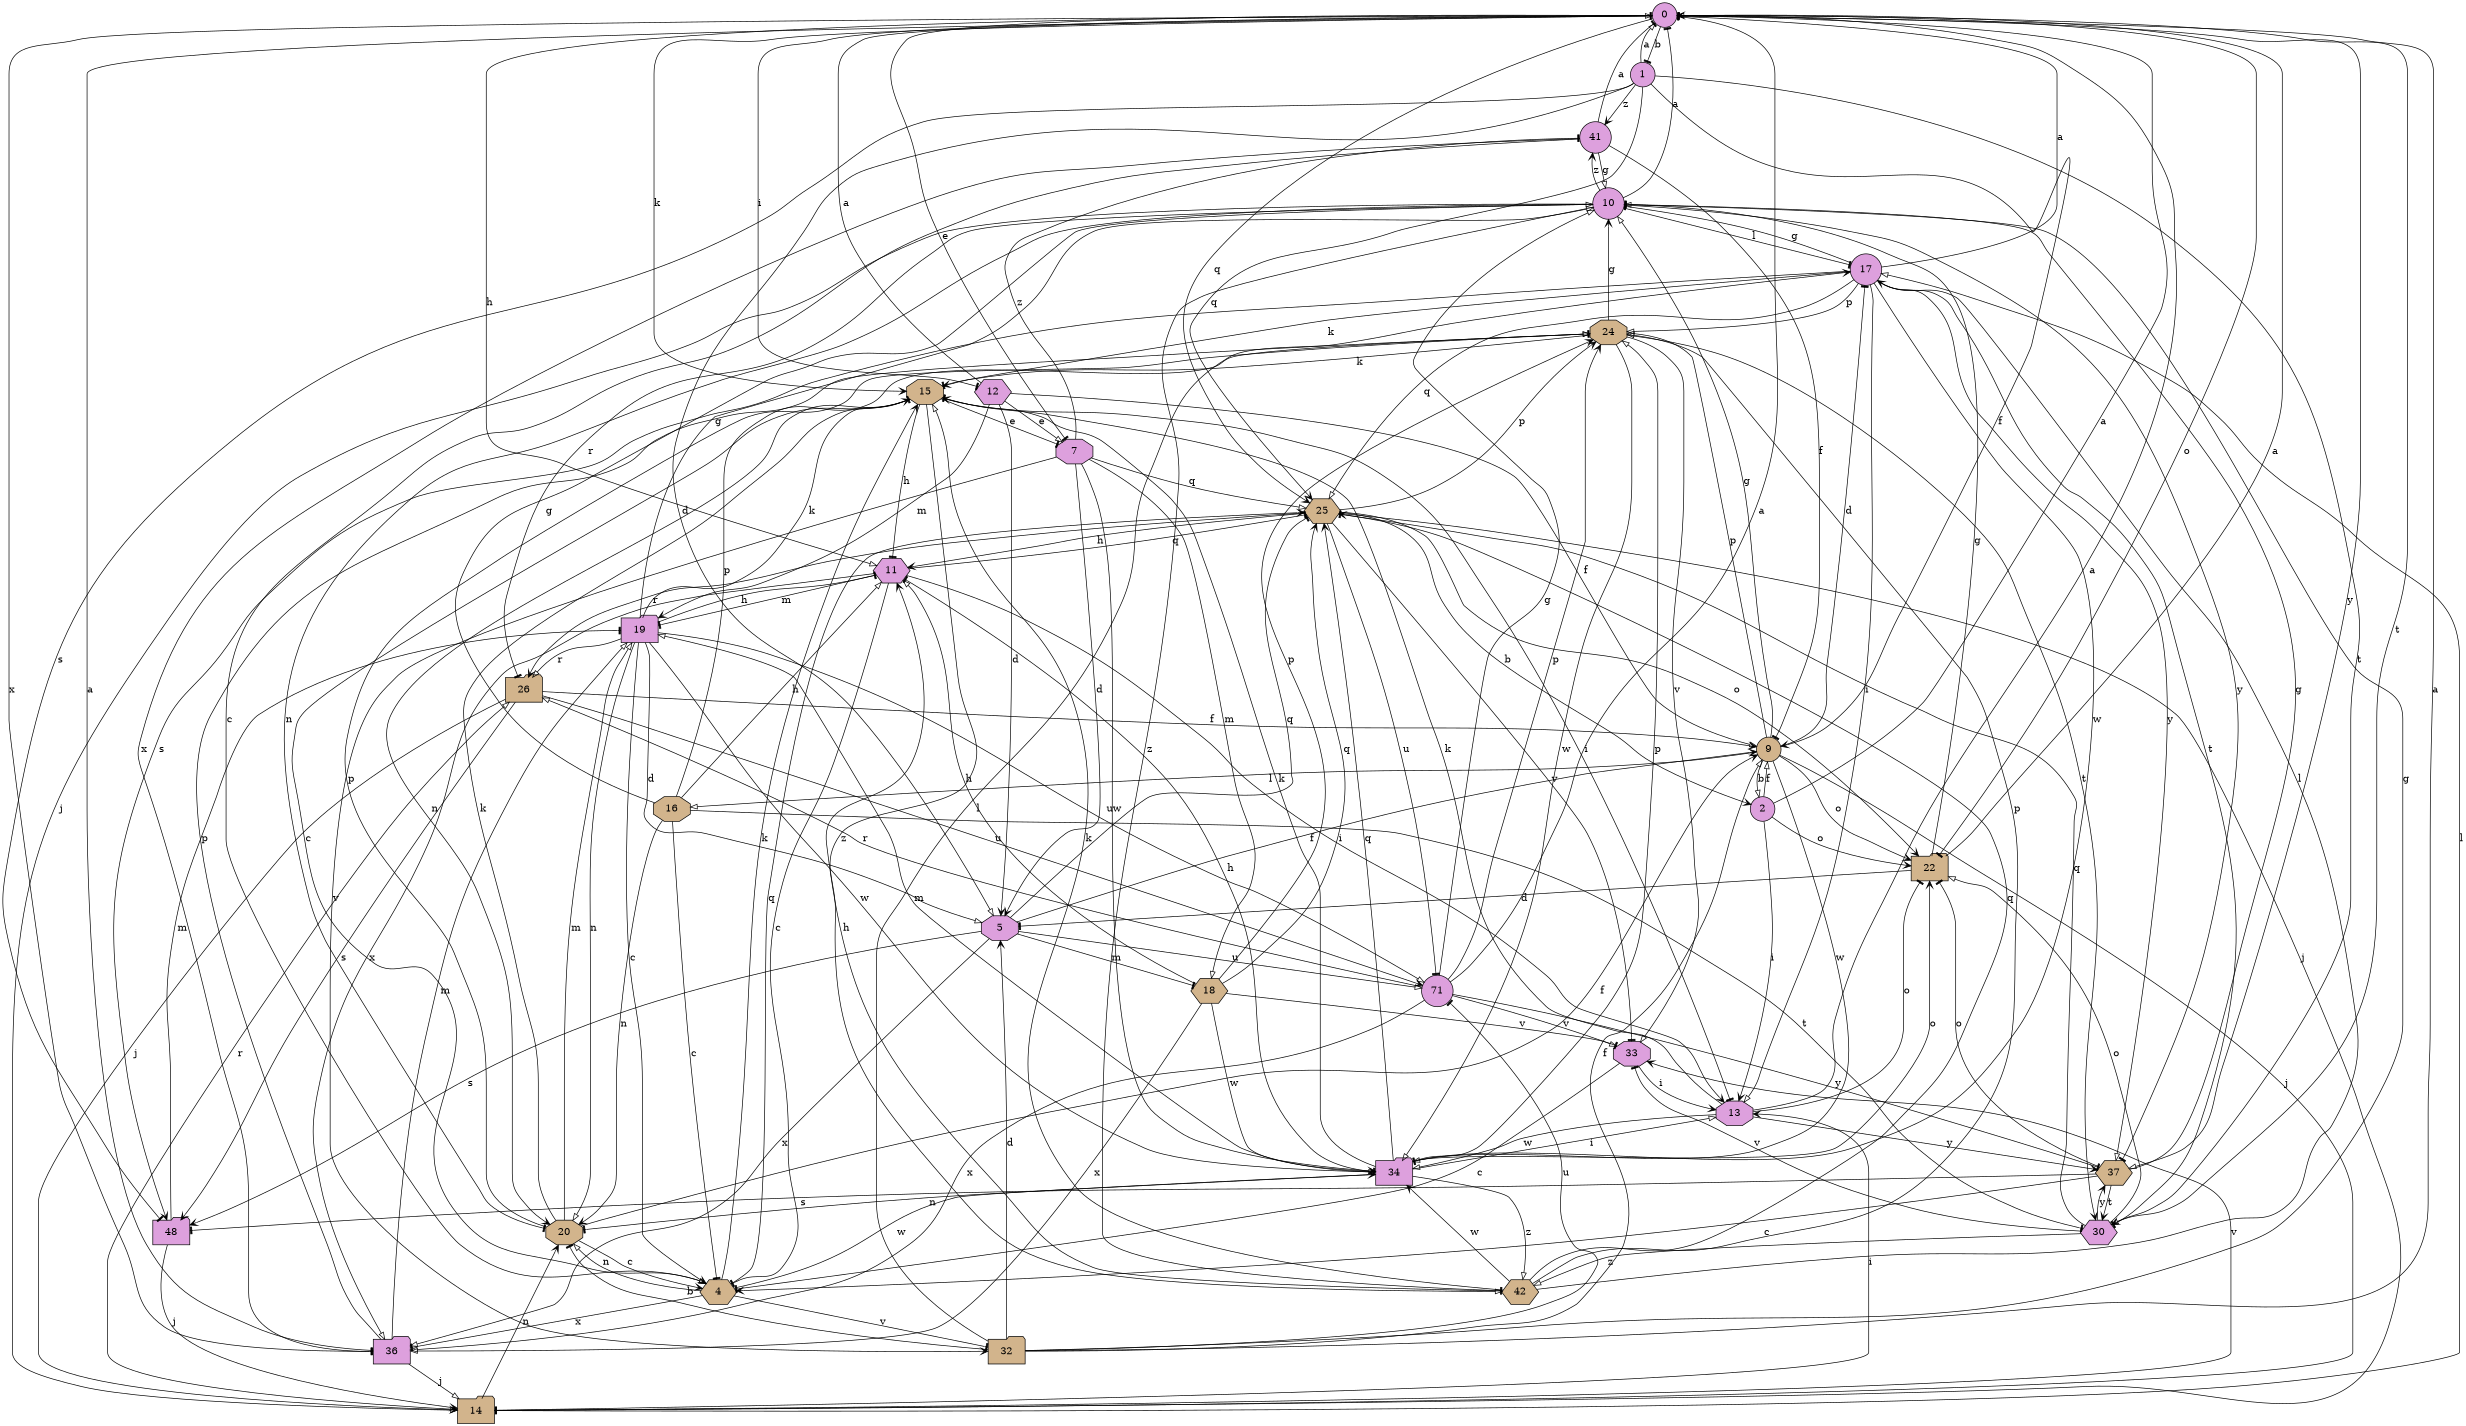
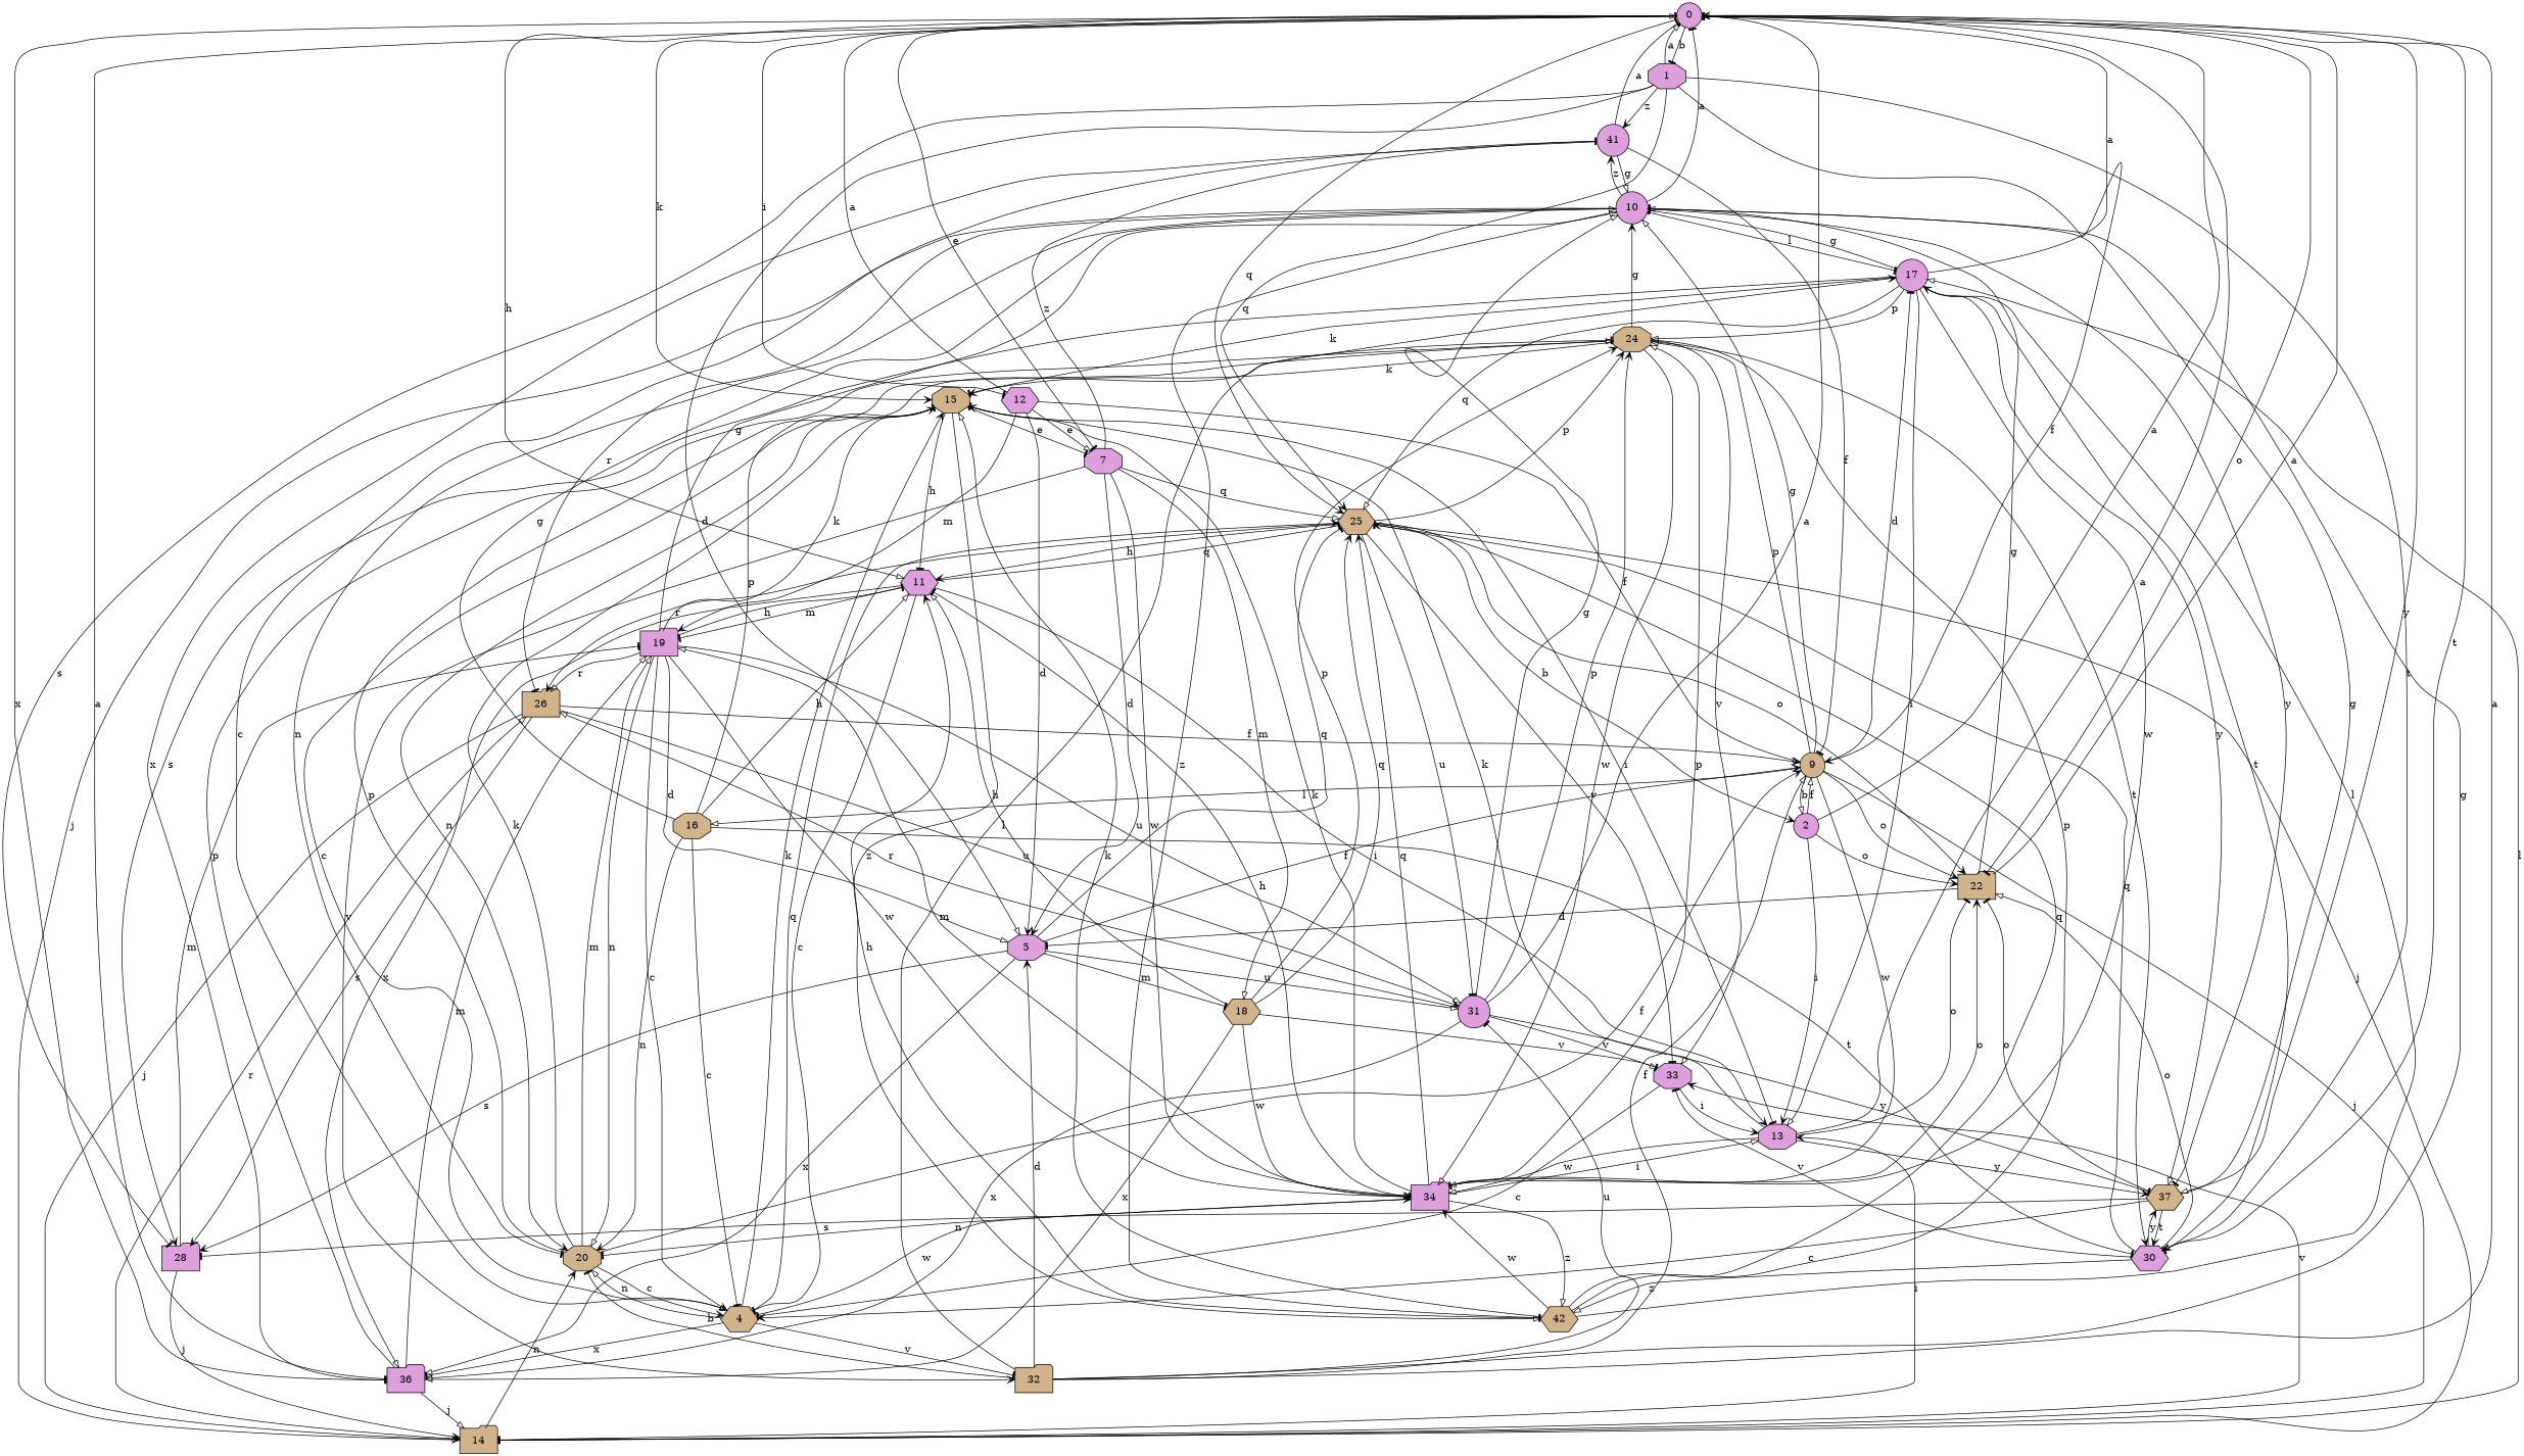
  strict digraph {
    node [fillcolor=plum shape=octagon style=filled]
    edge [arrowhead=onormal]
    0 [shape=circle]
-   1 [shape=circle]
+   1
    7
    11 [shape=hexagon]
    12 [shape=hexagon]
    15 [fillcolor=tan]
    22 [fillcolor=tan shape=folder]
    25 [fillcolor=tan shape=hexagon]
    30 [shape=hexagon]
    36 [shape=folder]
    37 [fillcolor=tan shape=hexagon]
    5
    9 [fillcolor=tan shape=circle]
-   28 [shape=folder label=48]
+   28 [shape=folder]
    41 [shape=circle]
    32 [fillcolor=tan shape=folder]
    34 [shape=folder]
    18 [fillcolor=tan shape=hexagon]
    13
    4 [fillcolor=tan shape=hexagon]
    19 [shape=folder]
    20 [fillcolor=tan]
    42 [fillcolor=tan shape=hexagon]
    10 [shape=circle]
    2 [shape=circle]
-   31 [shape=circle label=71]
+   31 [shape=circle]
    14 [fillcolor=tan shape=folder]
    24 [fillcolor=tan]
    26 [fillcolor=tan shape=folder]
    33
    16 [fillcolor=tan]
    17 [shape=circle]
    0 -> 1 [arrowhead=tee label=b]
    0 -> 7 [arrowhead=tee label=e]
    0 -> 11 [label=h]
    0 -> 12 [arrowhead=tee label=i]
    0 -> 15 [arrowhead=vee label=k]
    0 -> 22 [arrowhead=tee label=o]
    0 -> 25 [arrowhead=vee label=q]
    0 -> 30 [label=t]
    0 -> 36 [arrowhead=tee label=x]
    0 -> 37 [label=y]
    1 -> 0 [label=a]
    1 -> 25 [arrowhead=vee label=q]
    1 -> 30 [arrowhead=vee label=t]
    1 -> 5 [label=d]
    1 -> 9 [arrowhead=vee label=f]
    1 -> 28 [arrowhead=tee label=s]
    1 -> 41 [arrowhead=vee label=z]
    7 -> 25 [label=q]
    7 -> 5 [arrowhead=vee label=d]
    7 -> 41 [arrowhead=tee label=z]
    7 -> 32 [arrowhead=vee label=v]
    7 -> 34 [arrowhead=vee label=w]
    7 -> 18 [label=m]
    11 -> 25 [arrowhead=tee label=q]
    11 -> 36 [label=x]
    11 -> 13 [arrowhead=vee label=i]
    11 -> 4 [arrowhead=tee label=c]
    11 -> 19 [arrowhead=tee label=m]
    12 -> 0 [arrowhead=tee label=a]
    12 -> 7 [label=e]
    12 -> 5 [arrowhead=vee label=d]
    12 -> 9 [label=f]
    12 -> 19 [arrowhead=vee label=m]
    15 -> 7 [arrowhead=tee label=e]
    15 -> 11 [arrowhead=tee label=h]
    15 -> 13 [arrowhead=tee label=i]
    15 -> 4 [label=c]
    15 -> 20 [arrowhead=vee label=n]
    15 -> 42 [label=z]
    22 -> 0 [label=a]
    22 -> 5 [arrowhead=tee label=d]
    22 -> 10 [arrowhead=tee label=g]
    25 -> 11 [arrowhead=vee label=h]
    25 -> 22 [arrowhead=vee label=o]
    25 -> 2 [arrowhead=vee label=b]
    25 -> 31 [arrowhead=tee label=u]
    25 -> 14 [arrowhead=tee label=j]
    25 -> 24 [arrowhead=vee label=p]
    25 -> 26 [arrowhead=vee label=r]
    25 -> 33 [arrowhead=tee label=v]
    30 -> 22 [label=o]
    30 -> 25 [arrowhead=tee label=q]
    30 -> 37 [arrowhead=vee label=y]
    30 -> 42 [label=z]
    30 -> 33 [arrowhead=tee label=v]
    36 -> 0 [label=a]
    36 -> 19 [label=m]
    36 -> 14 [label=j]
    36 -> 24 [label=p]
    37 -> 22 [arrowhead=tee label=o]
    37 -> 30 [arrowhead=vee label=t]
    37 -> 28 [arrowhead=tee label=s]
    37 -> 4 [arrowhead=vee label=c]
    37 -> 10 [arrowhead=tee label=g]
    5 -> 25 [arrowhead=tee label=q]
    5 -> 36 [label=x]
    5 -> 9 [arrowhead=vee label=f]
    5 -> 28 [arrowhead=vee label=s]
    5 -> 18 [arrowhead=tee label=m]
    5 -> 31 [label=u]
    9 -> 22 [arrowhead=vee label=o]
    9 -> 34 [arrowhead=tee label=w]
    9 -> 10 [label=g]
    9 -> 2 [label=b]
    9 -> 14 [arrowhead=tee label=j]
    9 -> 24 [label=p]
    9 -> 16 [label=l]
    9 -> 17 [arrowhead=tee label=d]
    28 -> 19 [arrowhead=tee label=m]
    28 -> 14 [arrowhead=vee label=j]
    41 -> 0 [arrowhead=tee label=a]
    41 -> 36 [arrowhead=tee label=x]
    41 -> 9 [arrowhead=tee label=f]
    41 -> 4 [label=c]
    41 -> 10 [label=g]
    32 -> 0 [arrowhead=tee label=a]
    32 -> 5 [arrowhead=vee label=d]
    32 -> 9 [label=f]
    32 -> 20 [arrowhead=tee label=b]
    32 -> 10 [label=g]
    32 -> 31 [arrowhead=tee label=u]
    32 -> 17 [arrowhead=vee label=l]
    34 -> 11 [arrowhead=tee label=h]
    34 -> 15 [arrowhead=tee label=k]
    34 -> 22 [arrowhead=vee label=o]
    34 -> 25 [arrowhead=vee label=q]
    34 -> 13 [label=i]
    34 -> 19 [label=m]
    34 -> 20 [arrowhead=tee label=n]
    34 -> 42 [label=z]
    34 -> 24 [label=p]
    18 -> 11 [label=h]
    18 -> 25 [arrowhead=vee label=q]
    18 -> 36 [label=x]
    18 -> 34 [arrowhead=tee label=w]
    18 -> 24 [arrowhead=vee label=p]
    18 -> 33 [arrowhead=tee label=v]
    13 -> 0 [arrowhead=vee label=a]
    13 -> 15 [arrowhead=vee label=k]
    13 -> 22 [arrowhead=tee label=o]
    13 -> 37 [arrowhead=vee label=y]
    13 -> 34 [label=w]
    4 -> 15 [arrowhead=vee label=k]
    4 -> 25 [arrowhead=vee label=q]
    4 -> 36 [arrowhead=tee label=x]
    4 -> 32 [arrowhead=tee label=v]
    4 -> 34 [arrowhead=vee label=w]
    4 -> 20 [label=n]
    19 -> 11 [arrowhead=tee label=h]
    19 -> 15 [arrowhead=vee label=k]
    19 -> 5 [label=d]
    19 -> 34 [label=w]
    19 -> 4 [arrowhead=vee label=c]
    19 -> 20 [label=n]
    19 -> 10 [label=g]
    19 -> 31 [label=u]
    19 -> 26 [label=r]
    20 -> 15 [arrowhead=tee label=k]
    20 -> 9 [arrowhead=vee label=f]
    20 -> 4 [arrowhead=vee label=c]
    20 -> 19 [label=m]
    20 -> 24 [label=p]
    42 -> 11 [arrowhead=vee label=h]
    42 -> 15 [label=k]
    42 -> 25 [arrowhead=vee label=q]
    42 -> 34 [arrowhead=vee label=w]
    42 -> 24 [label=p]
    42 -> 17 [arrowhead=vee label=l]
    10 -> 0 [arrowhead=tee label=a]
    10 -> 37 [arrowhead=tee label=y]
    10 -> 41 [arrowhead=vee label=z]
    10 -> 20 [arrowhead=tee label=n]
    10 -> 42 [arrowhead=tee label=z]
    10 -> 14 [label=j]
    10 -> 26 [arrowhead=tee label=r]
    10 -> 17 [arrowhead=tee label=l]
    2 -> 0 [arrowhead=tee label=a]
    2 -> 22 [arrowhead=vee label=o]
    2 -> 9 [label=f]
    2 -> 13 [arrowhead=vee label=i]
    31 -> 0 [arrowhead=tee label=a]
    31 -> 36 [label=x]
    31 -> 37 [arrowhead=tee label=y]
    31 -> 10 [label=g]
    31 -> 24 [arrowhead=vee label=p]
    31 -> 26 [label=r]
    31 -> 33 [label=v]
    14 -> 13 [arrowhead=vee label=i]
    14 -> 20 [arrowhead=vee label=n]
    14 -> 26 [label=r]
    14 -> 33 [arrowhead=vee label=v]
    14 -> 17 [label=l]
    24 -> 15 [arrowhead=tee label=k]
    24 -> 30 [arrowhead=vee label=t]
    24 -> 34 [label=w]
    24 -> 10 [arrowhead=vee label=g]
    24 -> 33 [label=v]
    26 -> 9 [arrowhead=vee label=f]
    26 -> 28 [arrowhead=vee label=s]
    26 -> 31 [arrowhead=vee label=u]
    26 -> 14 [arrowhead=vee label=j]
    33 -> 13 [arrowhead=vee label=i]
    33 -> 4 [arrowhead=tee label=c]
    16 -> 11 [label=h]
    16 -> 30 [arrowhead=tee label=t]
    16 -> 4 [arrowhead=tee label=c]
    16 -> 20 [arrowhead=vee label=n]
    16 -> 10 [label=g]
    16 -> 24 [arrowhead=tee label=p]
    17 -> 0 [arrowhead=tee label=a]
    17 -> 15 [arrowhead=vee label=k]
    17 -> 25 [label=q]
    17 -> 30 [arrowhead=tee label=t]
    17 -> 37 [label=y]
    17 -> 28 [arrowhead=vee label=s]
    17 -> 34 [label=w]
    17 -> 13 [label=i]
    17 -> 10 [arrowhead=tee label=g]
    17 -> 24 [label=p]
  }
